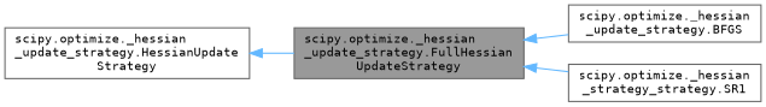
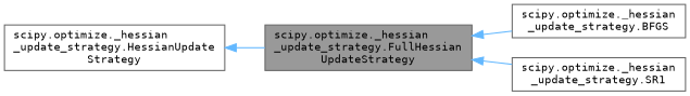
  digraph {
    rankdir=LR
    fontname="DejaVu Sans Mono"
    node [color=gray40 fillcolor=white fontname="DejaVu Sans Mono" fontsize=10 shape=box style=filled]
    edge [color=steelblue1 dir=back fontname="DejaVu Sans Mono" fontsize=10 labelfontname=Helvetica labelfontsize=10 style=solid]
    n1 [fillcolor=grey60 fontcolor=black height=0.2 label="scipy.optimize._hessian\l_update_strategy.FullHessian\lUpdateStrategy" width=0.4]
    n2 [height=0.2 label="scipy.optimize._hessian\l_update_strategy.BFGS" width=0.4]
-   n3 [height=0.2 label="scipy.optimize._hessian\l_strategy_strategy.SR1" width=0.4]
+   n3 [height=0.2 label="scipy.optimize._hessian\l_update_strategy.SR1" width=0.4]
    n4 [height=0.2 label="scipy.optimize._hessian\l_update_strategy.HessianUpdate\lStrategy" width=0.4]
    n1 -> n2
    n1 -> n3
    n4 -> n1
  }
